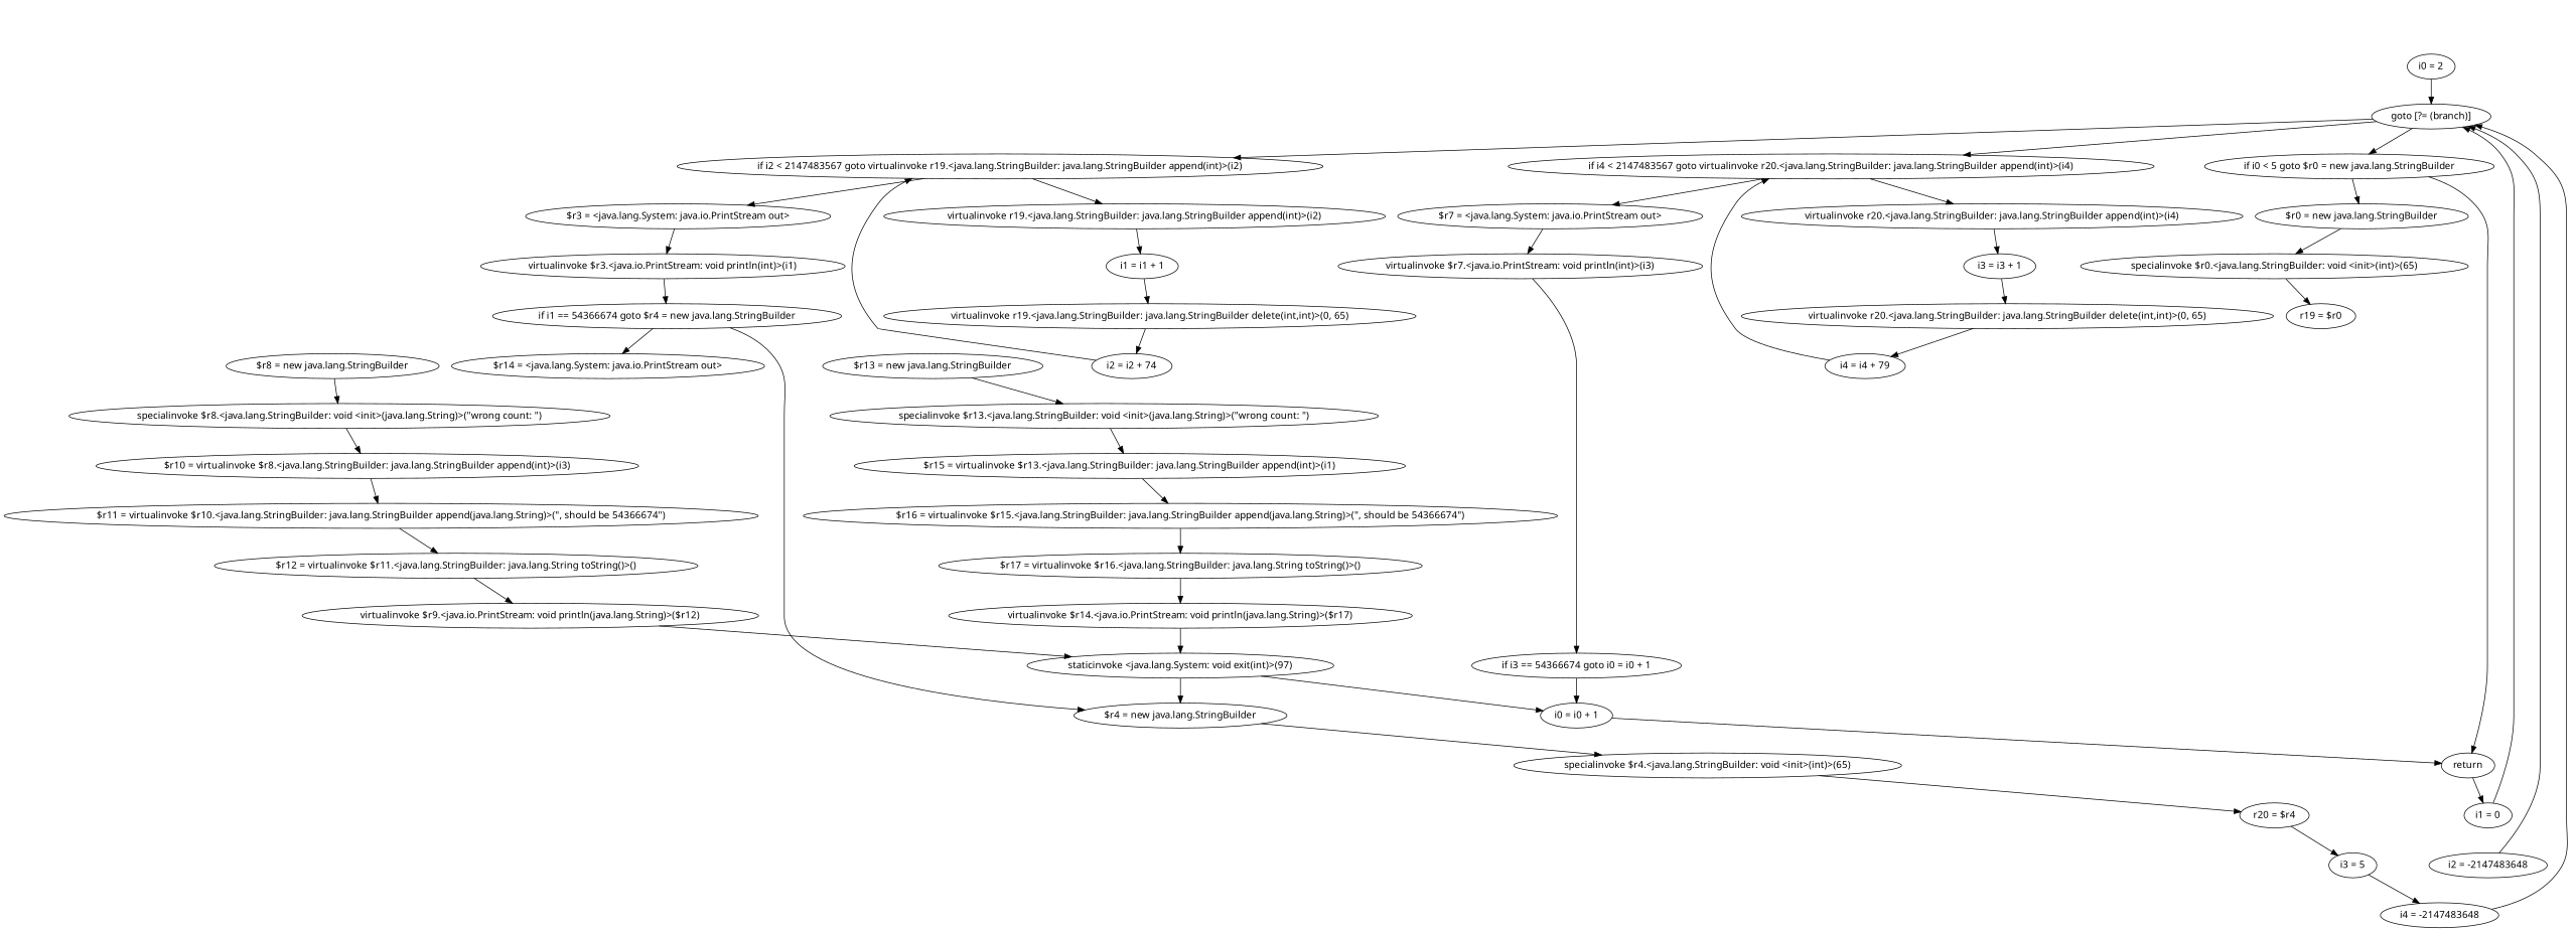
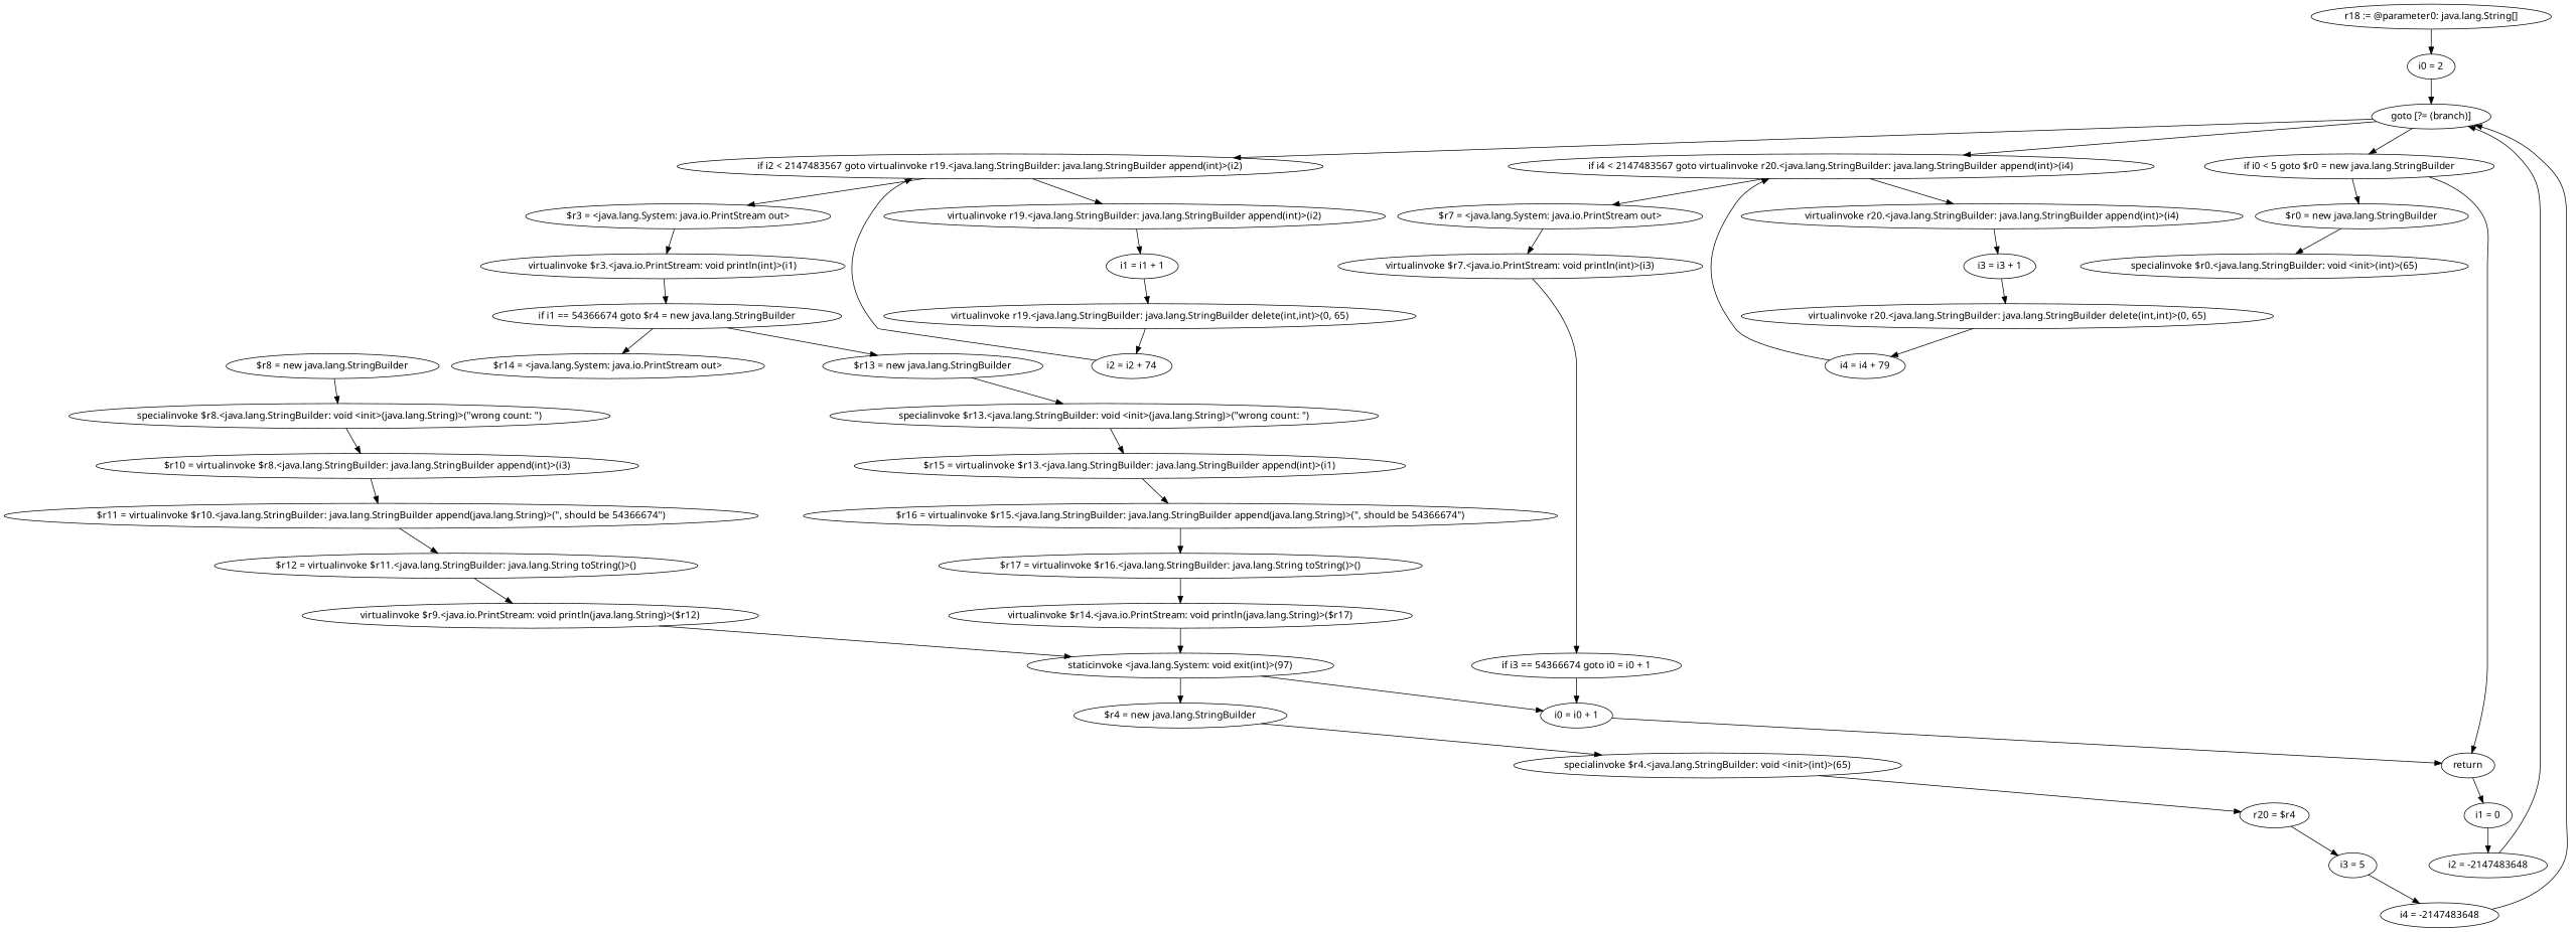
  digraph {
    fontname="Noto Sans"
    node [fontname="Noto Sans"]
    edge [fontname="Noto Sans"]
    n1 [label="i0 = 2"]
+   "r18 := @parameter0: java.lang.String[]"
    "goto [?= (branch)]"
    "if i2 < 2147483567 goto virtualinvoke r19.<java.lang.StringBuilder: java.lang.StringBuilder append(int)>(i2)"
    "if i4 < 2147483567 goto virtualinvoke r20.<java.lang.StringBuilder: java.lang.StringBuilder append(int)>(i4)"
    "if i0 < 5 goto $r0 = new java.lang.StringBuilder"
    "virtualinvoke r19.<java.lang.StringBuilder: java.lang.StringBuilder append(int)>(i2)"
    "$r3 = <java.lang.System: java.io.PrintStream out>"
    "virtualinvoke r20.<java.lang.StringBuilder: java.lang.StringBuilder append(int)>(i4)"
    "$r7 = <java.lang.System: java.io.PrintStream out>"
    "$r0 = new java.lang.StringBuilder"
    return
    "specialinvoke $r0.<java.lang.StringBuilder: void <init>(int)>(65)"
-   "r19 = $r0"
    "i1 = 0"
    "i2 = -2147483648"
    "i1 = i1 + 1"
    "virtualinvoke r19.<java.lang.StringBuilder: java.lang.StringBuilder delete(int,int)>(0, 65)"
    n19 [label="i2 = i2 + 74"]
    "virtualinvoke $r3.<java.io.PrintStream: void println(int)>(i1)"
    "if i1 == 54366674 goto $r4 = new java.lang.StringBuilder"
    "$r14 = <java.lang.System: java.io.PrintStream out>"
    "$r4 = new java.lang.StringBuilder"
    "specialinvoke $r4.<java.lang.StringBuilder: void <init>(int)>(65)"
    "$r13 = new java.lang.StringBuilder"
    "specialinvoke $r13.<java.lang.StringBuilder: void <init>(java.lang.String)>(\"wrong count: \")"
    "$r15 = virtualinvoke $r13.<java.lang.StringBuilder: java.lang.StringBuilder append(int)>(i1)"
    "$r16 = virtualinvoke $r15.<java.lang.StringBuilder: java.lang.StringBuilder append(java.lang.String)>(\", should be 54366674\")"
    "$r17 = virtualinvoke $r16.<java.lang.StringBuilder: java.lang.String toString()>()"
    "virtualinvoke $r14.<java.io.PrintStream: void println(java.lang.String)>($r17)"
    "staticinvoke <java.lang.System: void exit(int)>(97)"
    "i0 = i0 + 1"
    "r20 = $r4"
    n34 [label="i3 = 5"]
    "i4 = -2147483648"
    "i3 = i3 + 1"
    "virtualinvoke r20.<java.lang.StringBuilder: java.lang.StringBuilder delete(int,int)>(0, 65)"
    "i4 = i4 + 79"
    "virtualinvoke $r7.<java.io.PrintStream: void println(int)>(i3)"
    "if i3 == 54366674 goto i0 = i0 + 1"
    "$r8 = new java.lang.StringBuilder"
    "specialinvoke $r8.<java.lang.StringBuilder: void <init>(java.lang.String)>(\"wrong count: \")"
    "$r10 = virtualinvoke $r8.<java.lang.StringBuilder: java.lang.StringBuilder append(int)>(i3)"
    "$r11 = virtualinvoke $r10.<java.lang.StringBuilder: java.lang.StringBuilder append(java.lang.String)>(\", should be 54366674\")"
    "$r12 = virtualinvoke $r11.<java.lang.StringBuilder: java.lang.String toString()>()"
    "virtualinvoke $r9.<java.io.PrintStream: void println(java.lang.String)>($r12)"
    n1 -> "goto [?= (branch)]"
+   "r18 := @parameter0: java.lang.String[]" -> n1
    "goto [?= (branch)]" -> "if i2 < 2147483567 goto virtualinvoke r19.<java.lang.StringBuilder: java.lang.StringBuilder append(int)>(i2)"
    "goto [?= (branch)]" -> "if i4 < 2147483567 goto virtualinvoke r20.<java.lang.StringBuilder: java.lang.StringBuilder append(int)>(i4)"
    "goto [?= (branch)]" -> "if i0 < 5 goto $r0 = new java.lang.StringBuilder"
    "if i2 < 2147483567 goto virtualinvoke r19.<java.lang.StringBuilder: java.lang.StringBuilder append(int)>(i2)" -> "virtualinvoke r19.<java.lang.StringBuilder: java.lang.StringBuilder append(int)>(i2)"
    "if i2 < 2147483567 goto virtualinvoke r19.<java.lang.StringBuilder: java.lang.StringBuilder append(int)>(i2)" -> "$r3 = <java.lang.System: java.io.PrintStream out>"
    "if i4 < 2147483567 goto virtualinvoke r20.<java.lang.StringBuilder: java.lang.StringBuilder append(int)>(i4)" -> "virtualinvoke r20.<java.lang.StringBuilder: java.lang.StringBuilder append(int)>(i4)"
    "if i4 < 2147483567 goto virtualinvoke r20.<java.lang.StringBuilder: java.lang.StringBuilder append(int)>(i4)" -> "$r7 = <java.lang.System: java.io.PrintStream out>"
    "if i0 < 5 goto $r0 = new java.lang.StringBuilder" -> "$r0 = new java.lang.StringBuilder"
    "if i0 < 5 goto $r0 = new java.lang.StringBuilder" -> return
    "virtualinvoke r19.<java.lang.StringBuilder: java.lang.StringBuilder append(int)>(i2)" -> "i1 = i1 + 1"
    "$r3 = <java.lang.System: java.io.PrintStream out>" -> "virtualinvoke $r3.<java.io.PrintStream: void println(int)>(i1)"
    "virtualinvoke r20.<java.lang.StringBuilder: java.lang.StringBuilder append(int)>(i4)" -> "i3 = i3 + 1"
    "$r7 = <java.lang.System: java.io.PrintStream out>" -> "virtualinvoke $r7.<java.io.PrintStream: void println(int)>(i3)"
    "$r0 = new java.lang.StringBuilder" -> "specialinvoke $r0.<java.lang.StringBuilder: void <init>(int)>(65)"
    return -> "i1 = 0"
-   "specialinvoke $r0.<java.lang.StringBuilder: void <init>(int)>(65)" -> "r19 = $r0"
-   "i1 = 0" -> "goto [?= (branch)]"
+   "i1 = 0" -> "i2 = -2147483648"
    "i2 = -2147483648" -> "goto [?= (branch)]"
    "i1 = i1 + 1" -> "virtualinvoke r19.<java.lang.StringBuilder: java.lang.StringBuilder delete(int,int)>(0, 65)"
    "virtualinvoke r19.<java.lang.StringBuilder: java.lang.StringBuilder delete(int,int)>(0, 65)" -> n19
    n19 -> "if i2 < 2147483567 goto virtualinvoke r19.<java.lang.StringBuilder: java.lang.StringBuilder append(int)>(i2)"
    "virtualinvoke $r3.<java.io.PrintStream: void println(int)>(i1)" -> "if i1 == 54366674 goto $r4 = new java.lang.StringBuilder"
    "if i1 == 54366674 goto $r4 = new java.lang.StringBuilder" -> "$r14 = <java.lang.System: java.io.PrintStream out>"
-   "if i1 == 54366674 goto $r4 = new java.lang.StringBuilder" -> "$r4 = new java.lang.StringBuilder"
+   "if i1 == 54366674 goto $r4 = new java.lang.StringBuilder" -> "$r13 = new java.lang.StringBuilder"
    "$r4 = new java.lang.StringBuilder" -> "specialinvoke $r4.<java.lang.StringBuilder: void <init>(int)>(65)"
    "specialinvoke $r4.<java.lang.StringBuilder: void <init>(int)>(65)" -> "r20 = $r4"
    "$r13 = new java.lang.StringBuilder" -> "specialinvoke $r13.<java.lang.StringBuilder: void <init>(java.lang.String)>(\"wrong count: \")"
    "specialinvoke $r13.<java.lang.StringBuilder: void <init>(java.lang.String)>(\"wrong count: \")" -> "$r15 = virtualinvoke $r13.<java.lang.StringBuilder: java.lang.StringBuilder append(int)>(i1)"
    "$r15 = virtualinvoke $r13.<java.lang.StringBuilder: java.lang.StringBuilder append(int)>(i1)" -> "$r16 = virtualinvoke $r15.<java.lang.StringBuilder: java.lang.StringBuilder append(java.lang.String)>(\", should be 54366674\")"
    "$r16 = virtualinvoke $r15.<java.lang.StringBuilder: java.lang.StringBuilder append(java.lang.String)>(\", should be 54366674\")" -> "$r17 = virtualinvoke $r16.<java.lang.StringBuilder: java.lang.String toString()>()"
    "$r17 = virtualinvoke $r16.<java.lang.StringBuilder: java.lang.String toString()>()" -> "virtualinvoke $r14.<java.io.PrintStream: void println(java.lang.String)>($r17)"
    "virtualinvoke $r14.<java.io.PrintStream: void println(java.lang.String)>($r17)" -> "staticinvoke <java.lang.System: void exit(int)>(97)"
    "staticinvoke <java.lang.System: void exit(int)>(97)" -> "$r4 = new java.lang.StringBuilder"
    "staticinvoke <java.lang.System: void exit(int)>(97)" -> "i0 = i0 + 1"
    "i0 = i0 + 1" -> return
    "r20 = $r4" -> n34
    n34 -> "i4 = -2147483648"
    "i4 = -2147483648" -> "goto [?= (branch)]"
    "i3 = i3 + 1" -> "virtualinvoke r20.<java.lang.StringBuilder: java.lang.StringBuilder delete(int,int)>(0, 65)"
    "virtualinvoke r20.<java.lang.StringBuilder: java.lang.StringBuilder delete(int,int)>(0, 65)" -> "i4 = i4 + 79"
    "i4 = i4 + 79" -> "if i4 < 2147483567 goto virtualinvoke r20.<java.lang.StringBuilder: java.lang.StringBuilder append(int)>(i4)"
    "virtualinvoke $r7.<java.io.PrintStream: void println(int)>(i3)" -> "if i3 == 54366674 goto i0 = i0 + 1"
    "if i3 == 54366674 goto i0 = i0 + 1" -> "i0 = i0 + 1"
    "$r8 = new java.lang.StringBuilder" -> "specialinvoke $r8.<java.lang.StringBuilder: void <init>(java.lang.String)>(\"wrong count: \")"
    "specialinvoke $r8.<java.lang.StringBuilder: void <init>(java.lang.String)>(\"wrong count: \")" -> "$r10 = virtualinvoke $r8.<java.lang.StringBuilder: java.lang.StringBuilder append(int)>(i3)"
    "$r10 = virtualinvoke $r8.<java.lang.StringBuilder: java.lang.StringBuilder append(int)>(i3)" -> "$r11 = virtualinvoke $r10.<java.lang.StringBuilder: java.lang.StringBuilder append(java.lang.String)>(\", should be 54366674\")"
    "$r11 = virtualinvoke $r10.<java.lang.StringBuilder: java.lang.StringBuilder append(java.lang.String)>(\", should be 54366674\")" -> "$r12 = virtualinvoke $r11.<java.lang.StringBuilder: java.lang.String toString()>()"
    "$r12 = virtualinvoke $r11.<java.lang.StringBuilder: java.lang.String toString()>()" -> "virtualinvoke $r9.<java.io.PrintStream: void println(java.lang.String)>($r12)"
    "virtualinvoke $r9.<java.io.PrintStream: void println(java.lang.String)>($r12)" -> "staticinvoke <java.lang.System: void exit(int)>(97)"
  }
